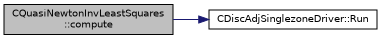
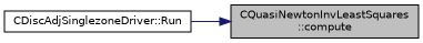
  digraph {
    rankdir=RL
    node [color=black fontname=Helvetica fontsize=10 shape=record style=filled]
    n1 [fillcolor=grey75 fontcolor=black height=0.2 label="CQuasiNewtonInvLeastSquares\l::compute" width=0.4]
    n2 [fillcolor=white height=0.2 label="CDiscAdjSinglezoneDriver::Run" width=0.4]
-   n2 -> n1 [color=midnightblue dir=back fontname=Helvetica fontsize=10 labelfontname=Helvetica labelfontsize=10 style=solid]
+   n1 -> n2 [color=midnightblue dir=back fontname=Helvetica fontsize=10 labelfontname=Helvetica labelfontsize=10 style=solid]
  }
